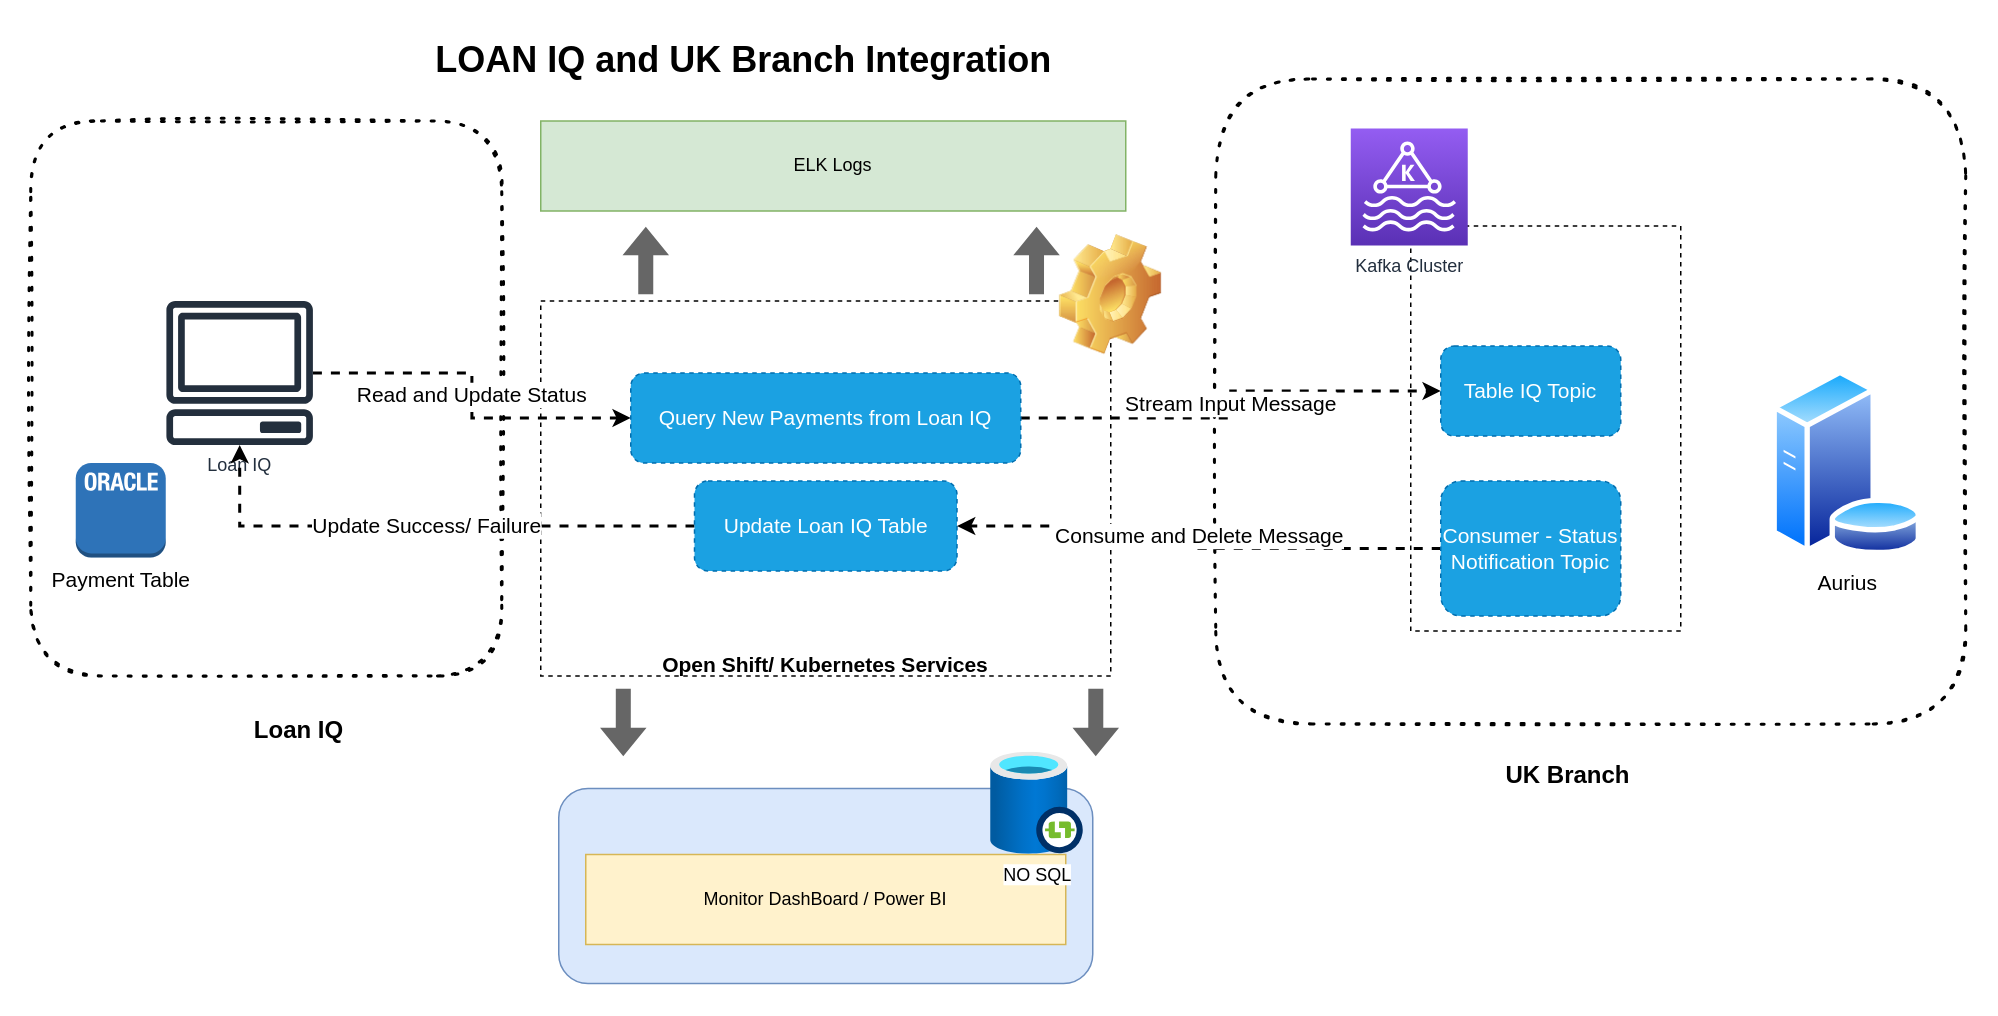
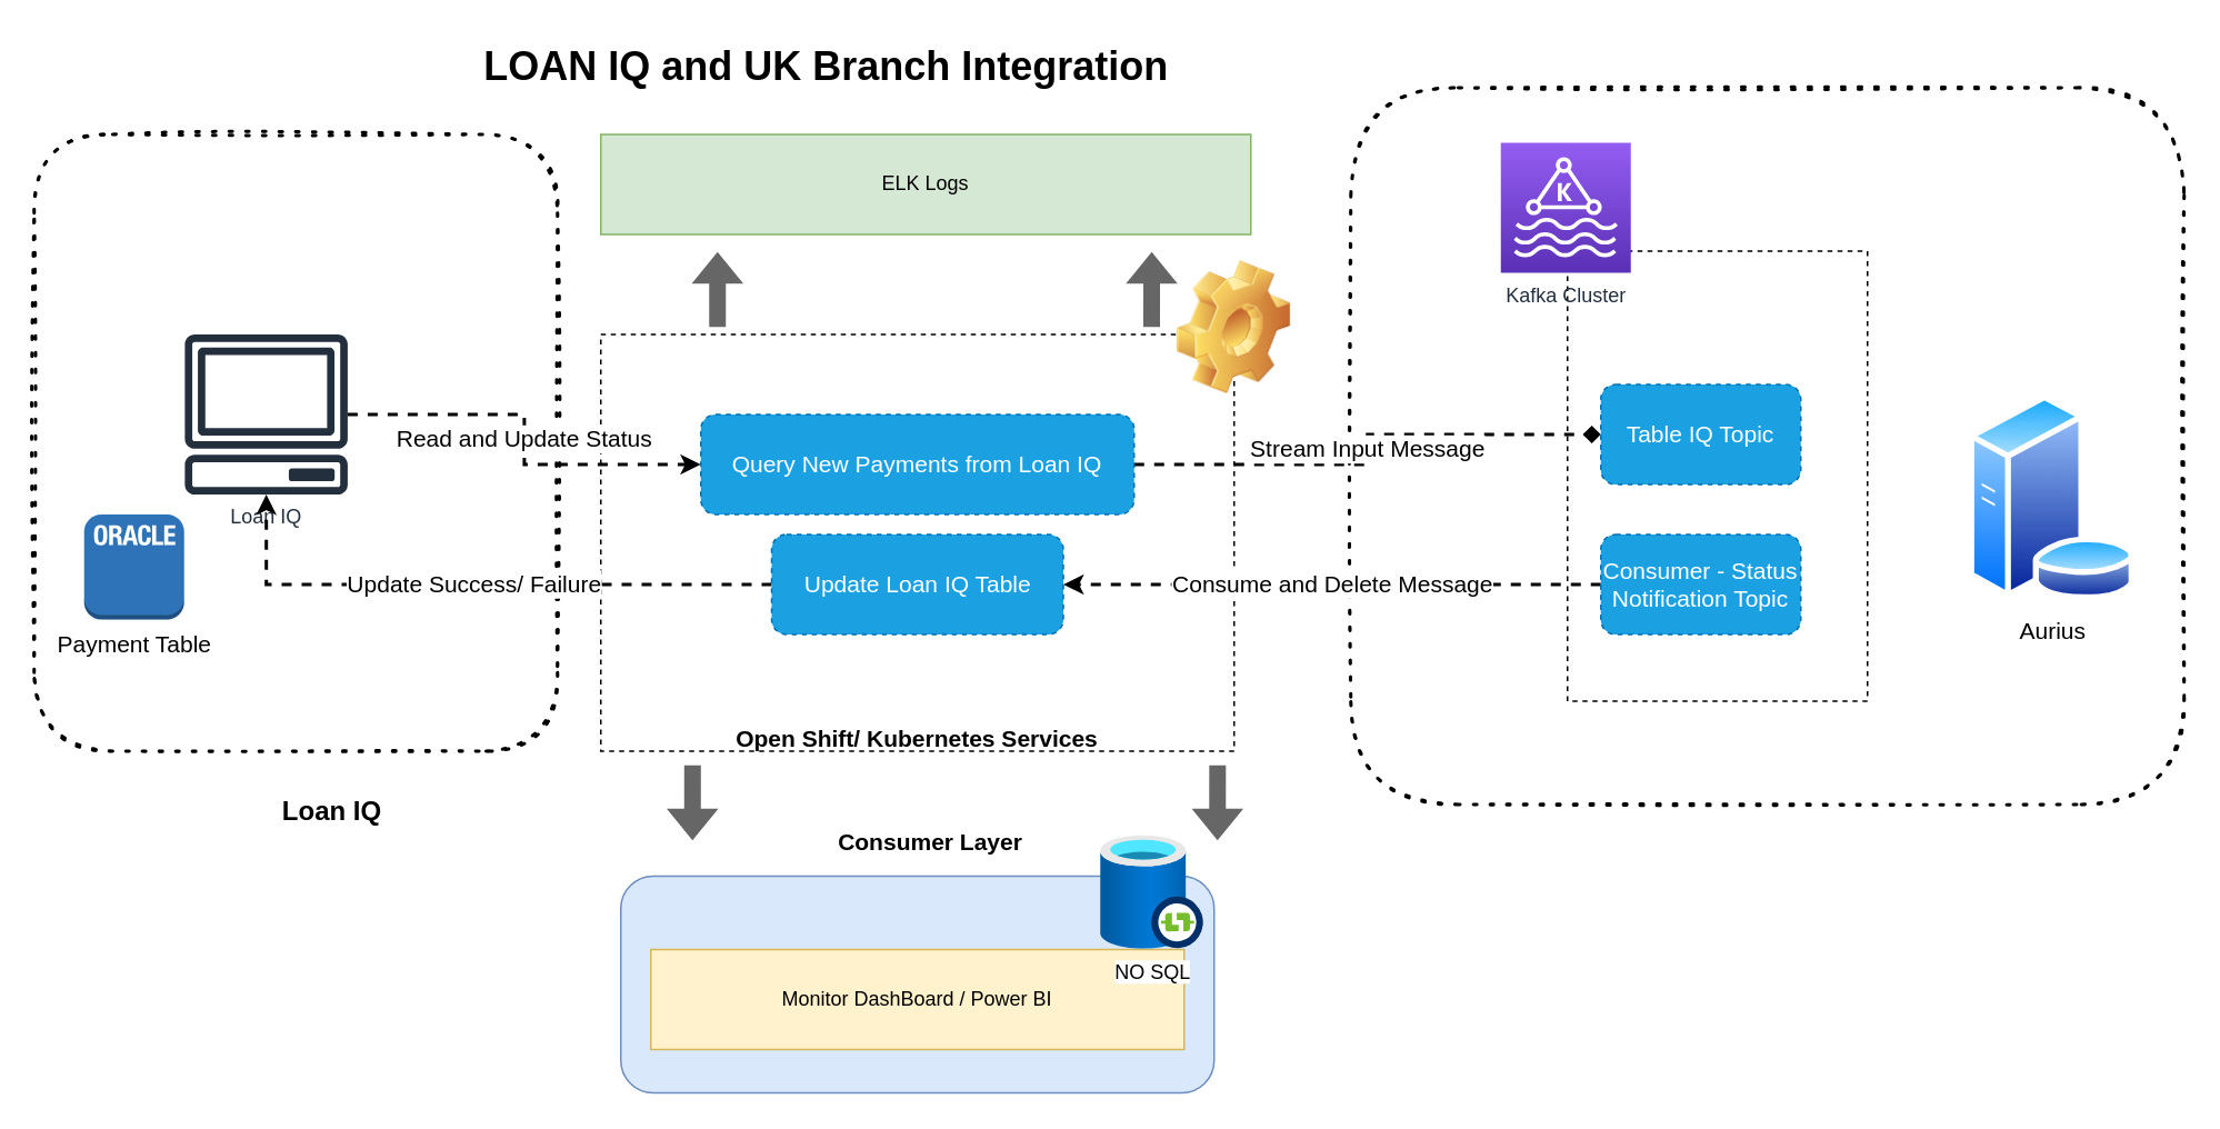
  <mxCell id="0" />
  <mxCell id="1" parent="0" />
  <mxCell id="2" value="" style="rounded=1;whiteSpace=wrap;html=1;dashed=1;fontSize=14;fontColor=#000000;strokeColor=#000000;fillColor=none;dashPattern=1 4;glass=1;sketch=1;perimeterSpacing=1;strokeWidth=2;" parent="1" vertex="1"><mxGeometry x="20" y="80" width="314" height="370" as="geometry" /></mxCell>
  <mxCell id="3" value="" style="rounded=1;whiteSpace=wrap;html=1;dashed=1;fontSize=14;fontColor=#000000;strokeColor=#000000;fillColor=none;dashPattern=1 4;glass=1;sketch=1;perimeterSpacing=1;strokeWidth=2;" parent="1" vertex="1"><mxGeometry x="810" y="52" width="500" height="430" as="geometry" /></mxCell>
  <mxCell id="4" value="" style="rounded=0;whiteSpace=wrap;html=1;fontSize=14;dashed=1;strokeColor=#000000;fillColor=none;" parent="1" vertex="1"><mxGeometry x="940" y="150" width="180" height="270" as="geometry" /></mxCell>
  <mxCell id="5" value="Payment Table" style="outlineConnect=0;dashed=0;verticalLabelPosition=bottom;verticalAlign=top;align=center;html=1;shape=mxgraph.aws3.oracle_db_instance_2;fillColor=#2E73B8;gradientColor=none;fontSize=14;" parent="1" vertex="1"><mxGeometry x="50" y="308" width="60" height="63" as="geometry" /></mxCell>
  <mxCell id="6" value="" style="rounded=0;whiteSpace=wrap;html=1;fontSize=14;dashed=1;strokeColor=#000000;fillColor=none;" parent="1" vertex="1"><mxGeometry x="360" y="200" width="380" height="250" as="geometry" /></mxCell>
  <mxCell id="7" value="" style="rounded=1;whiteSpace=wrap;html=1;fillColor=#dae8fc;strokeColor=#6c8ebf;" parent="1" vertex="1"><mxGeometry x="372" y="525" width="356" height="130" as="geometry" /></mxCell>
  <mxCell id="8" value="Monitor DashBoard / Power BI" style="rounded=0;whiteSpace=wrap;html=1;fillColor=#fff2cc;strokeColor=#d6b656;" parent="1" vertex="1"><mxGeometry x="390" y="569" width="320" height="60" as="geometry" /></mxCell>
  <mxCell id="9" value="ELK Logs" style="rounded=0;whiteSpace=wrap;html=1;fillColor=#d5e8d4;strokeColor=#82b366;" parent="1" vertex="1"><mxGeometry x="360" y="80" width="390" height="60" as="geometry" /></mxCell>
+ <mxCell id="10" value="&lt;b&gt;&lt;font style=&quot;font-size: 14px&quot;&gt;Consumer Layer&lt;/font&gt;&lt;/b&gt;" style="text;html=1;strokeColor=none;fillColor=none;align=center;verticalAlign=middle;whiteSpace=wrap;rounded=0;" parent="1" vertex="1"><mxGeometry x="477.5" y="485" width="160" height="40" as="geometry" /></mxCell>
  <mxCell id="11" value="" style="image;html=1;image=img/lib/clip_art/general/Gear_128x128.png;fontSize=14;" parent="1" vertex="1"><mxGeometry x="700" y="156" width="80" height="80" as="geometry" /></mxCell>
  <mxCell id="12" value="Read and Update Status" style="edgeStyle=orthogonalEdgeStyle;rounded=0;orthogonalLoop=1;jettySize=auto;html=1;dashed=1;fontSize=14;fontColor=#000000;strokeWidth=2;fillColor=#666666;" edge="1" parent="1" source="13" target="18"><mxGeometry relative="1" as="geometry" /></mxCell>
  <mxCell id="13" value="Loan IQ" style="sketch=0;outlineConnect=0;fontColor=#232F3E;gradientColor=none;fillColor=#232F3D;strokeColor=none;dashed=0;verticalLabelPosition=bottom;verticalAlign=top;align=center;html=1;fontSize=12;fontStyle=0;aspect=fixed;pointerEvents=1;shape=mxgraph.aws4.client;" parent="1" vertex="1"><mxGeometry x="110" y="200" width="98.53" height="96" as="geometry" /></mxCell>
  <mxCell id="14" style="edgeStyle=orthogonalEdgeStyle;rounded=0;orthogonalLoop=1;jettySize=auto;html=1;exitX=0.5;exitY=1;exitDx=0;exitDy=0;fontSize=14;" parent="1" source="6" target="6" edge="1"><mxGeometry relative="1" as="geometry" /></mxCell>
  <mxCell id="15" value="&lt;b&gt;&lt;font&gt;Open Shift/ Kubernetes Services&lt;/font&gt;&lt;/b&gt;" style="text;html=1;strokeColor=none;fillColor=none;align=center;verticalAlign=middle;whiteSpace=wrap;rounded=0;dashed=1;fontSize=14;fontColor=#000000;" parent="1" vertex="1"><mxGeometry x="420" y="428" width="260" height="30" as="geometry" /></mxCell>
  <mxCell id="16" value="Kafka Cluster" style="sketch=0;points=[[0,0,0],[0.25,0,0],[0.5,0,0],[0.75,0,0],[1,0,0],[0,1,0],[0.25,1,0],[0.5,1,0],[0.75,1,0],[1,1,0],[0,0.25,0],[0,0.5,0],[0,0.75,0],[1,0.25,0],[1,0.5,0],[1,0.75,0]];outlineConnect=0;fontColor=#232F3E;gradientColor=#945DF2;gradientDirection=north;fillColor=#5A30B5;strokeColor=#ffffff;dashed=0;verticalLabelPosition=bottom;verticalAlign=top;align=center;html=1;fontSize=12;fontStyle=0;aspect=fixed;shape=mxgraph.aws4.resourceIcon;resIcon=mxgraph.aws4.managed_streaming_for_kafka;" parent="1" vertex="1"><mxGeometry x="900" y="85" width="78" height="78" as="geometry" /></mxCell>
- <mxCell id="17" value="Stream Input Message" style="edgeStyle=orthogonalEdgeStyle;rounded=0;orthogonalLoop=1;jettySize=auto;html=1;dashed=1;fontSize=14;fontColor=#000000;strokeWidth=2;fillColor=#666666;" parent="1" source="18" target="21" edge="1"><mxGeometry relative="1" as="geometry" /></mxCell>
+ <mxCell id="17" value="Stream Input Message" style="edgeStyle=orthogonalEdgeStyle;rounded=0;orthogonalLoop=1;jettySize=auto;html=1;dashed=1;fontSize=14;fontColor=#000000;strokeWidth=2;fillColor=#666666;endArrow=diamond;" parent="1" source="18" target="21" edge="1"><mxGeometry relative="1" as="geometry" /></mxCell>
  <mxCell id="18" value="Query New Payments from Loan IQ" style="rounded=1;whiteSpace=wrap;html=1;dashed=1;fontSize=14;fontColor=#ffffff;strokeColor=#006EAF;fillColor=#1ba1e2;" parent="1" vertex="1"><mxGeometry x="420" y="248" width="260" height="60" as="geometry" /></mxCell>
  <mxCell id="19" value="Update Success/ Failure" style="edgeStyle=orthogonalEdgeStyle;rounded=0;orthogonalLoop=1;jettySize=auto;html=1;dashed=1;fontSize=14;fontColor=#000000;strokeWidth=2;fillColor=#666666;" edge="1" parent="1" source="20" target="13"><mxGeometry relative="1" as="geometry" /></mxCell>
  <mxCell id="20" value="Update Loan IQ Table" style="rounded=1;whiteSpace=wrap;html=1;dashed=1;fontSize=14;fontColor=#ffffff;strokeColor=#006EAF;fillColor=#1ba1e2;" parent="1" vertex="1"><mxGeometry x="462.5" y="320" width="175" height="60" as="geometry" /></mxCell>
  <mxCell id="21" value="Table IQ Topic" style="rounded=1;whiteSpace=wrap;html=1;dashed=1;fontSize=14;fontColor=#ffffff;strokeColor=#006EAF;fillColor=#1ba1e2;" parent="1" vertex="1"><mxGeometry x="960" y="230" width="120" height="60" as="geometry" /></mxCell>
  <mxCell id="22" value="Consume and Delete Message" style="edgeStyle=orthogonalEdgeStyle;rounded=0;orthogonalLoop=1;jettySize=auto;html=1;dashed=1;fontSize=14;fontColor=#000000;strokeWidth=2;fillColor=#666666;" parent="1" source="23" target="20" edge="1"><mxGeometry relative="1" as="geometry" /></mxCell>
- <mxCell id="23" value="Consumer - Status Notification Topic" style="rounded=1;whiteSpace=wrap;html=1;dashed=1;fontSize=14;fontColor=#ffffff;strokeColor=#006EAF;fillColor=#1ba1e2;" parent="1" vertex="1"><mxGeometry x="960" y="320" width="120" height="90" as="geometry" /></mxCell>
- <mxCell id="24" value="Aurius" style="aspect=fixed;perimeter=ellipsePerimeter;html=1;align=center;shadow=0;dashed=0;spacingTop=3;image;image=img/lib/active_directory/database_server.svg;fontSize=14;fontColor=#000000;strokeColor=#000000;fillColor=none;" parent="1" vertex="1"><mxGeometry x="1180" y="246" width="101.68" height="124" as="geometry" /></mxCell>
+ <mxCell id="23" value="Consumer - Status Notification Topic" style="rounded=1;whiteSpace=wrap;html=1;dashed=1;fontSize=14;fontColor=#ffffff;strokeColor=#006EAF;fillColor=#1ba1e2;" parent="1" vertex="1"><mxGeometry x="960" y="320" width="120" height="60" as="geometry" /></mxCell>
+ <mxCell id="24" value="Aurius" style="aspect=fixed;perimeter=ellipsePerimeter;html=1;align=center;shadow=0;dashed=0;spacingTop=3;image;image=img/lib/active_directory/database_server.svg;fontSize=14;fontColor=#000000;strokeColor=#000000;fillColor=none;" parent="1" vertex="1"><mxGeometry x="1180" y="236" width="101.68" height="124" as="geometry" /></mxCell>
  <mxCell id="25" value="NO SQL" style="aspect=fixed;html=1;points=[];align=center;image;fontSize=12;image=img/lib/azure2/databases/SSIS_Lift_And_Shift_IR.svg;rounded=1;glass=1;dashed=1;dashPattern=1 4;sketch=1;fontColor=#000000;strokeColor=#000000;strokeWidth=2;fillColor=none;" parent="1" vertex="1"><mxGeometry x="660" y="501" width="62" height="68" as="geometry" /></mxCell>
  <mxCell id="26" value="" style="endArrow=classic;html=1;rounded=0;fontSize=14;strokeColor=none;shape=flexArrow;fillColor=#666666;entryX=0.156;entryY=-0.067;entryDx=0;entryDy=0;entryPerimeter=0;" parent="1" edge="1"><mxGeometry width="50" height="50" relative="1" as="geometry"><mxPoint x="730.04" y="458" as="sourcePoint" /><mxPoint x="730" y="503.98" as="targetPoint" /></mxGeometry></mxCell>
  <mxCell id="27" value="" style="endArrow=classic;html=1;rounded=0;fontSize=14;strokeColor=none;shape=flexArrow;fillColor=#666666;entryX=0.156;entryY=-0.067;entryDx=0;entryDy=0;entryPerimeter=0;" parent="1" edge="1"><mxGeometry width="50" height="50" relative="1" as="geometry"><mxPoint x="415.04" y="458" as="sourcePoint" /><mxPoint x="415" y="503.98" as="targetPoint" /></mxGeometry></mxCell>
- <mxCell id="28" value="UK Branch" style="text;html=1;strokeColor=none;fillColor=none;align=center;verticalAlign=middle;whiteSpace=wrap;rounded=0;glass=1;dashed=1;dashPattern=1 4;sketch=1;fontSize=16;fontColor=#000000;fontStyle=1" parent="1" vertex="1"><mxGeometry x="990" y="501" width="110" height="30" as="geometry" /></mxCell>
  <mxCell id="29" value="Loan IQ" style="text;html=1;strokeColor=none;fillColor=none;align=center;verticalAlign=middle;whiteSpace=wrap;rounded=0;glass=1;dashed=1;dashPattern=1 4;sketch=1;fontSize=16;fontColor=#000000;fontStyle=1" parent="1" vertex="1"><mxGeometry x="144" y="471" width="110" height="30" as="geometry" /></mxCell>
  <mxCell id="30" value="LOAN IQ and UK Branch Integration" style="text;strokeColor=none;fillColor=none;html=1;fontSize=24;fontStyle=1;verticalAlign=middle;align=center;" parent="1" vertex="1"><mxGeometry x="230" y="20" width="530" height="40" as="geometry" /></mxCell>
  <mxCell id="31" value="" style="endArrow=classic;html=1;rounded=0;fontSize=14;strokeColor=none;shape=flexArrow;fillColor=#666666;entryX=0.156;entryY=-0.067;entryDx=0;entryDy=0;entryPerimeter=0;" edge="1" parent="1"><mxGeometry width="50" height="50" relative="1" as="geometry"><mxPoint x="430" y="195.98" as="sourcePoint" /><mxPoint x="430.04" y="150" as="targetPoint" /></mxGeometry></mxCell>
  <mxCell id="32" value="" style="endArrow=classic;html=1;rounded=0;fontSize=14;strokeColor=none;shape=flexArrow;fillColor=#666666;entryX=0.156;entryY=-0.067;entryDx=0;entryDy=0;entryPerimeter=0;" edge="1" parent="1"><mxGeometry width="50" height="50" relative="1" as="geometry"><mxPoint x="690.5" y="195.98" as="sourcePoint" /><mxPoint x="690.54" y="150" as="targetPoint" /></mxGeometry></mxCell>
